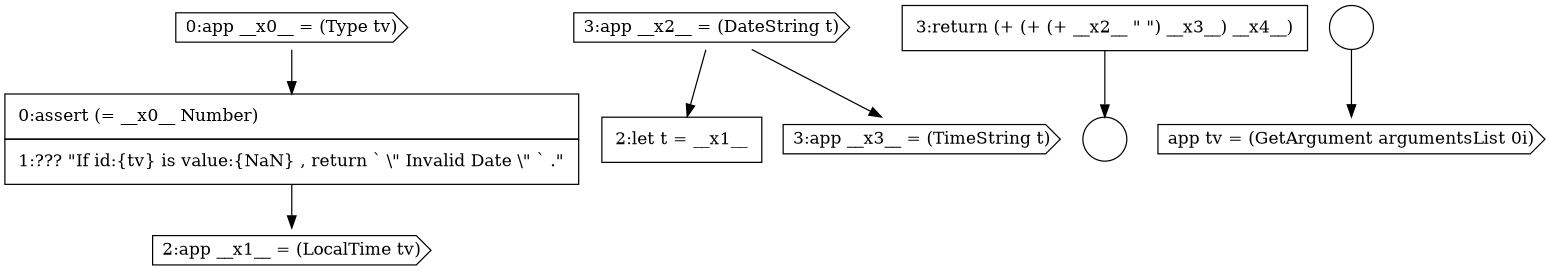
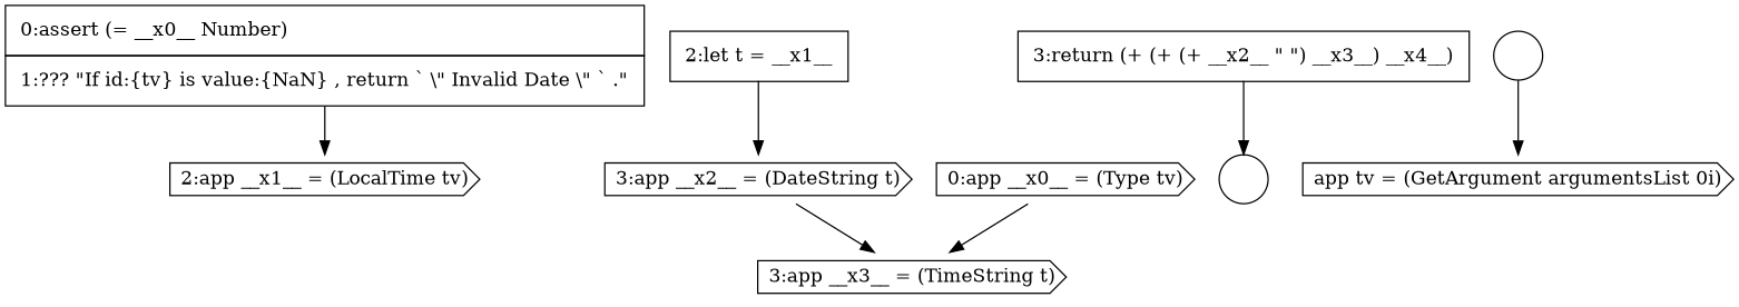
  digraph {
    node [color=black fillcolor=white shape=cds style=filled]
    edge [color=black]
    n1 [label=<<font color="black">2:app __x1__ = (LocalTime tv)</font>>]
    n2 [label=<<font color="black">     <table border="0" cellborder="1" cellspacing="0" cellpadding="10">       <tr><td align="left">2:let t = __x1__</td></tr>     </table>   </font>> margin=0 shape=none]
    n3 [label=<<font color="black">3:app __x2__ = (DateString t)</font>>]
    n4 [label=<<font color="black">     <table border="0" cellborder="1" cellspacing="0" cellpadding="10">       <tr><td align="left">3:return (+ (+ (+ __x2__ &quot; &quot;) __x3__) __x4__)</td></tr>     </table>   </font>> margin=0 shape=none]
    n5 [label=" " shape=circle]
    n6 [label=<<font color="black">3:app __x3__ = (TimeString t)</font>>]
    n7 [label=" " shape=circle]
    n8 [label=<<font color="black">app tv = (GetArgument argumentsList 0i)</font>>]
    n9 [label=<<font color="black">     <table border="0" cellborder="1" cellspacing="0" cellpadding="10">       <tr><td align="left">0:assert (= __x0__ Number)</td></tr>       <tr><td align="left">1:??? &quot;If id:{tv} is value:{NaN} , return ` \&quot; Invalid Date \&quot; ` .&quot;</td></tr>     </table>   </font>> margin=0 shape=none]
    n10 [label=<<font color="black">0:app __x0__ = (Type tv)</font>>]
-   n3 -> n2
+   n2 -> n3
    n3 -> n6
    n4 -> n5
    n7 -> n8
    n9 -> n1
-   n10 -> n9
+   n10 -> n6
  }
